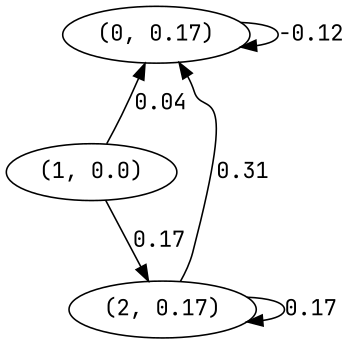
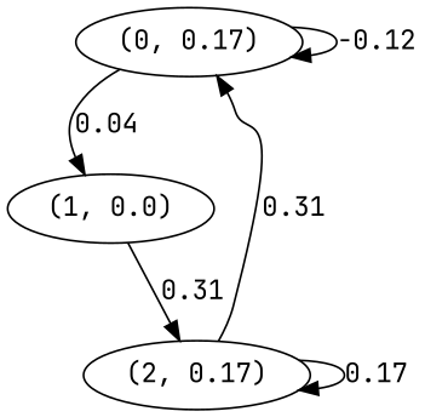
  digraph {
    fontname="JetBrains Mono"
    node [fontname="JetBrains Mono"]
    edge [fontname="JetBrains Mono"]
    n1 [label="(0, 0.17)"]
    n2 [label="(2, 0.17)"]
    n3 [label="(1, 0.0)"]
    n1 -> n1 [label=-0.12]
    n2 -> n1 [label=0.31]
    n2 -> n2 [label=0.17]
-   n3 -> n1 [label=0.04]
-   n3 -> n2 [label=0.17]
+   n1 -> n3 [label=0.04]
+   n3 -> n2 [label=0.31]
  }
